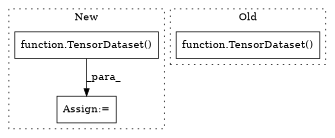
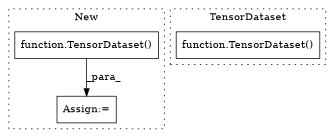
  digraph {
    node [a=75 l="14,1" shape=box]
    n1 [label="function.TensorDataset()" s="4095,4129"]
    n2 [a=68 l=3 label="Assign:=" s=4092]
    n3 [label="function.TensorDataset()" s="3995,4023"]
    subgraph cluster_1 {
      label=New
      style=dotted
      n1
      n2
    }
    subgraph cluster_2 {
-     label=Old
+     label=TensorDataset
      style=dotted
      n3
    }
    n1 -> n2 [label=_para_]
  }
